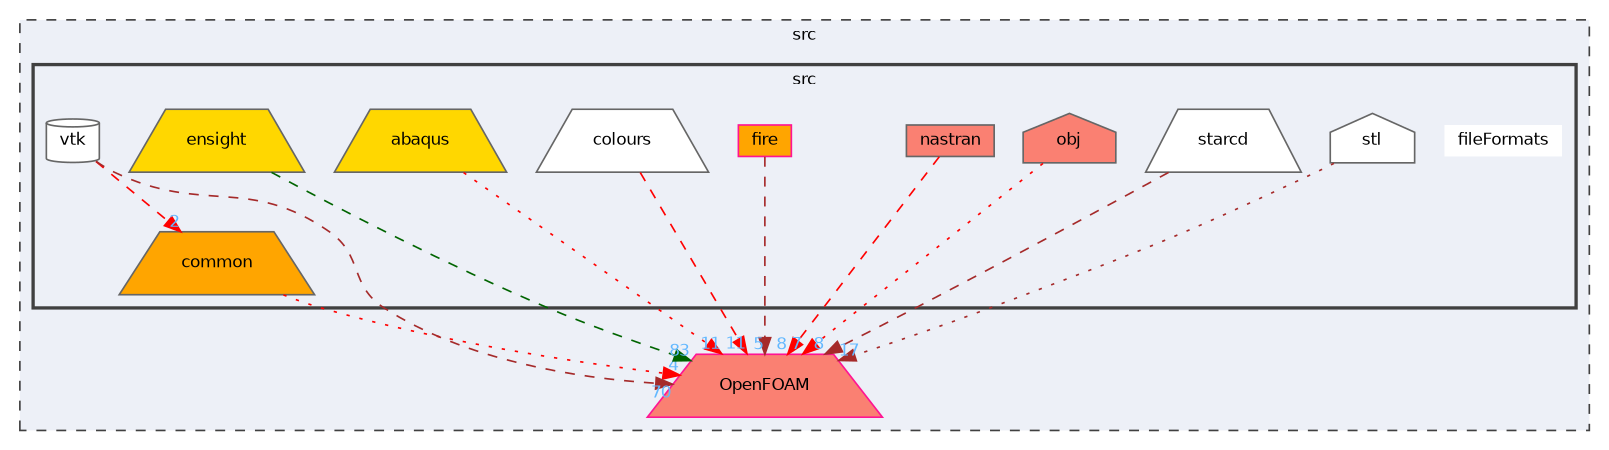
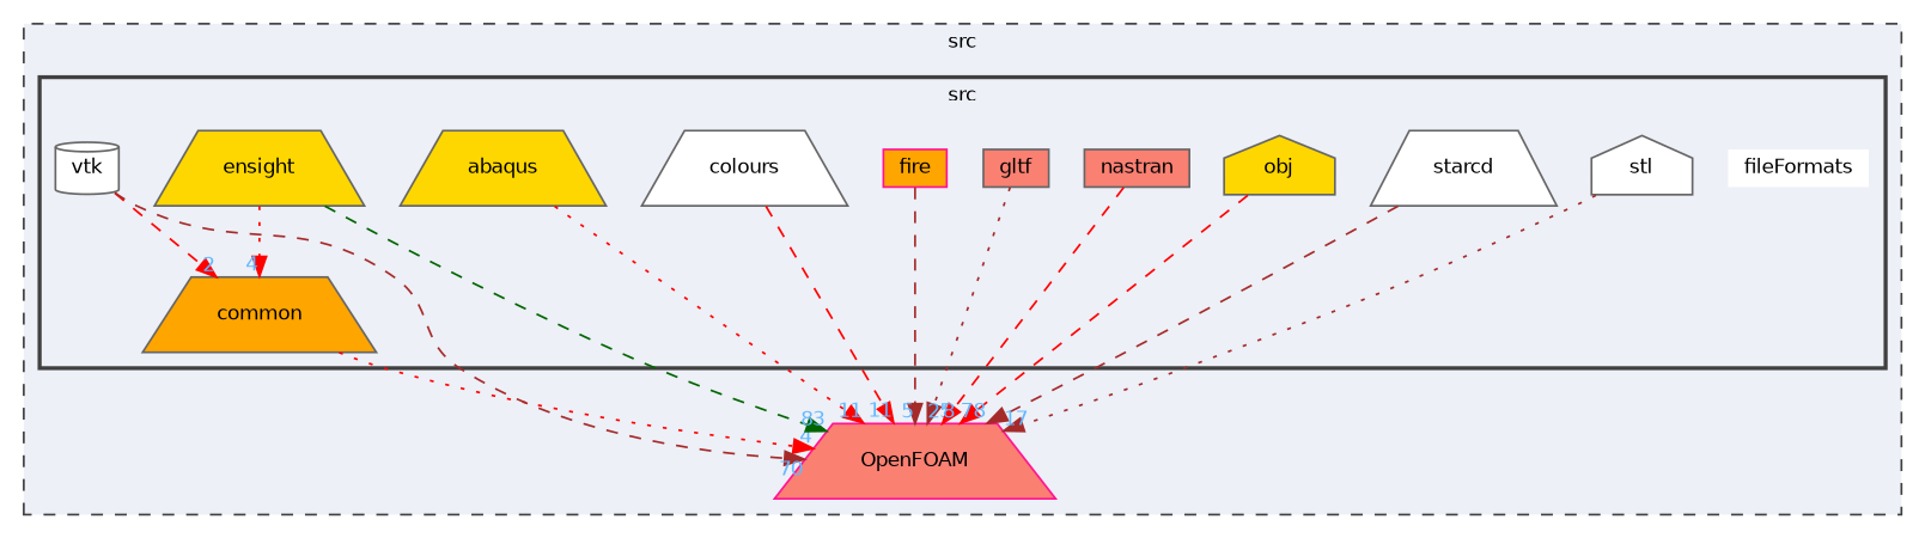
  digraph {
    compound=true
    node [fontname=Helvetica fontsize=10 shape=trapezium style=filled fillcolor=white color=gray40]
    edge [color=red fontcolor=steelblue1 fontname=Helvetica fontsize=10 headlabel=11 labeldistance=1.5 labelfontname=Helvetica labelfontsize=10 style=dashed]
    n1 [height=0.2 label=fileFormats shape=plaintext width=0.4 color=deeppink]
    n2 [fillcolor=gold height=0.2 label=abaqus width=0.4]
    n3 [height=0.2 label=colours width=0.4]
    n4 [fillcolor=orange height=0.2 label=common width=0.4]
    n5 [fillcolor=gold height=0.2 label=ensight width=0.4]
    n6 [color=deeppink fillcolor=orange height=0.2 label=fire shape=box width=0.4]
+   n7 [fillcolor=salmon height=0.2 label=gltf shape=box width=0.4]
    n8 [fillcolor=salmon height=0.2 label=nastran shape=box width=0.4]
-   n9 [fillcolor=salmon height=0.2 label=obj shape=house width=0.4]
+   n9 [fillcolor=gold height=0.2 label=obj shape=house width=0.4]
    n10 [height=0.2 label=starcd width=0.4]
    n11 [height=0.2 label=stl shape=house width=0.4]
    n12 [height=0.2 label=vtk shape=cylinder width=0.4]
    n13 [color=deeppink fillcolor=salmon height=0.2 label=OpenFOAM width=0.4]
    subgraph cluster_1 {
      bgcolor="#edf0f7"
      fontname=Helvetica
      fontsize=10
      label=src
      pencolor=grey25
      style="filled,dashed"
      n13
      subgraph cluster_2 {
        bgcolor="#edf0f7"
        fontname=Helvetica
        fontsize=10
        pencolor=grey25
        style="filled,bold"
        n1
        n2
        n3
        n4
        n5
        n6
+       n7
        n8
        n9
        n10
        n11
        n12
      }
    }
    n2 -> n13 [style=dotted]
    n3 -> n13
    n4 -> n13 [headlabel=4 style=dotted]
+   n5 -> n4 [headlabel=4 style=dotted]
    n5 -> n13 [color=darkgreen headlabel=83]
    n6 -> n13 [color=brown headlabel=5]
+   n7 -> n13 [color=brown headlabel=25 style=dotted]
    n8 -> n13 [headlabel=8]
-   n9 -> n13 [headlabel=7 style=dotted]
+   n9 -> n13 [headlabel=7]
    n10 -> n13 [color=brown headlabel=8]
    n11 -> n13 [color=brown headlabel=17 style=dotted]
    n12 -> n4 [headlabel=2]
    n12 -> n13 [color=brown headlabel=70]
  }
